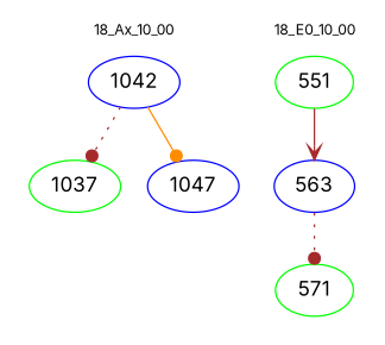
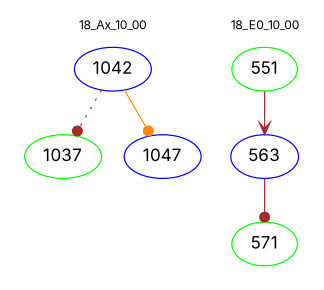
  digraph {
    fontname=Inter
    node [color=blue fontname=Inter]
    edge [arrowhead=dot color=brown fontname=Inter style=dotted]
    n1 [label=1042]
    n2 [color=green label=1037]
    n3 [label=1047]
    n4 [label=563]
    n5 [color=green label=571]
    n6 [color=green label=551]
    subgraph cluster_1 {
      color=white
      fontsize=10
      label="18_Ax_10_00"
      n1
      n2
      n3
    }
    subgraph cluster_2 {
      color=white
      fontsize=10
      label="18_E0_10_00"
      n4
      n5
      n6
    }
    n1 -> n2
    n1 -> n3 [color=darkorange style=solid]
-   n4 -> n5
+   n4 -> n5 [style=solid]
    n6 -> n4 [arrowhead=vee style=solid]
  }
